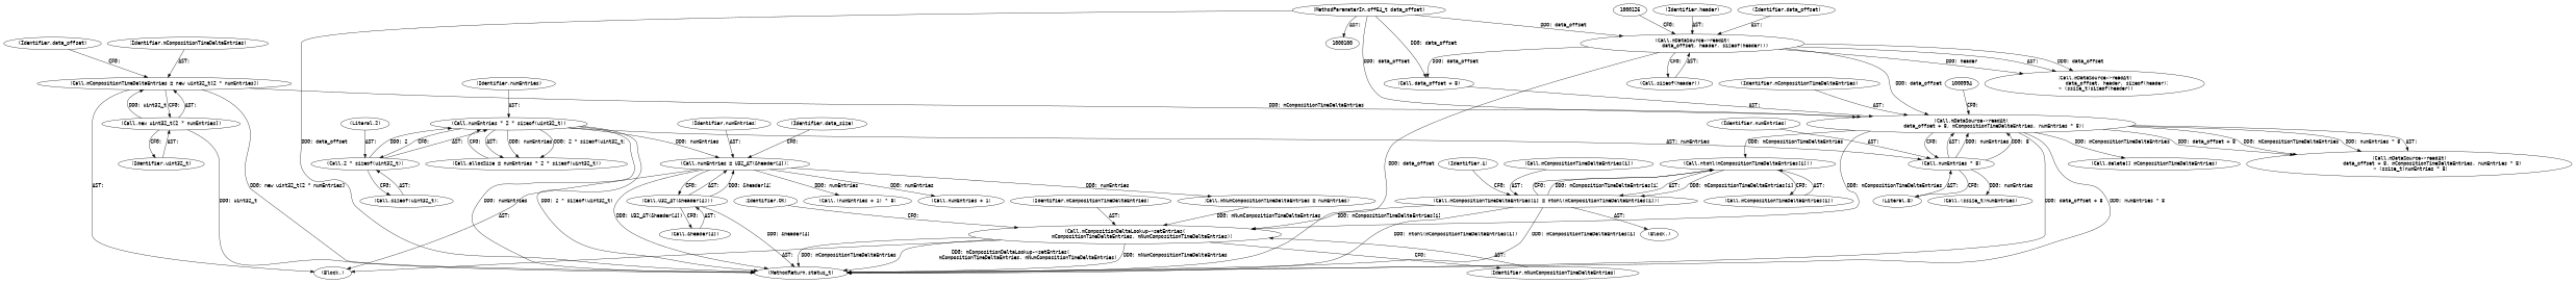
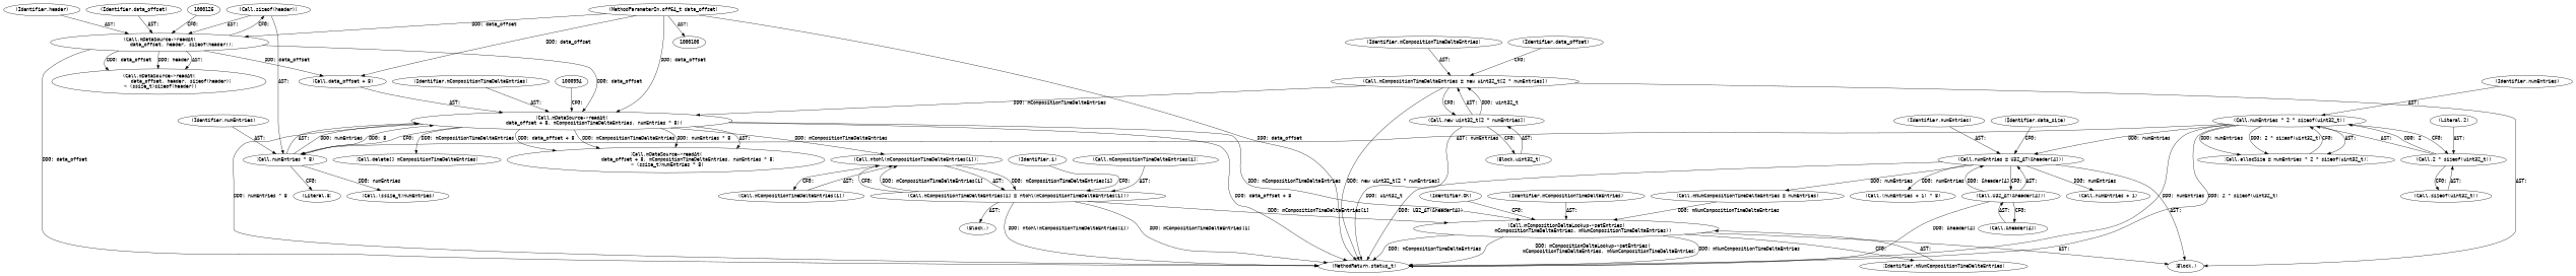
  digraph {
    fontname="DejaVu Sans Mono"
    node [fontname="DejaVu Sans Mono"]
    edge [fontname="DejaVu Sans Mono"]
    n1 [label="(Call,ntohl(mCompositionTimeDeltaEntries[i]))"]
    n2 [label="(Call,mCompositionTimeDeltaEntries[i] = ntohl(mCompositionTimeDeltaEntries[i]))"]
    n3 [label="(Call,mCompositionTimeDeltaEntries[i])"]
    n4 [label="(Call,mCompositionDeltaLookup->setEntries(\n            mCompositionTimeDeltaEntries, mNumCompositionTimeDeltaEntries))"]
    n5 [label="(MethodReturn,status_t)"]
    n6 [label="(Block,)"]
    n7 [label="(Call,mDataSource->readAt(\n                data_offset + 8, mCompositionTimeDeltaEntries, numEntries * 8))"]
    n8 [label="(Call,numEntries * 8)"]
    n9 [label="(Call,delete[] mCompositionTimeDeltaEntries)"]
    n10 [label="(Call,mDataSource->readAt(\n                data_offset + 8, mCompositionTimeDeltaEntries, numEntries * 8)\n < (ssize_t)numEntries * 8)"]
    n11 [label="(Call,(ssize_t)numEntries)"]
    n12 [label="(Literal,8)"]
    n13 [label="(Block,)"]
    n14 [label="(Identifier,mNumCompositionTimeDeltaEntries)"]
    n15 [label="(Call,mDataSource->readAt(\n                data_offset, header, sizeof(header)))"]
    n16 [label="(Call,data_offset + 8)"]
    n17 [label="(Call,mDataSource->readAt(\n                data_offset, header, sizeof(header))\n < (ssize_t)sizeof(header))"]
    n18 [label="(Call,sizeof(header))"]
    n19 [label="(MethodParameterIn,off64_t data_offset)"]
    1000100
    n21 [label="(Call,mCompositionTimeDeltaEntries = new uint32_t[2 * numEntries])"]
    n22 [label="(Call,new uint32_t[2 * numEntries])"]
-   n23 [label="(Identifier,uint32_t)"]
+   n23 [label="(Block,uint32_t)"]
    n24 [label="(Call,numEntries * 2 * sizeof(uint32_t))"]
    n25 [label="(Call,2 * sizeof(uint32_t))"]
    n26 [label="(Call,allocSize = numEntries * 2 * sizeof(uint32_t))"]
    n27 [label="(Call,numEntries = U32_AT(&header[4]))"]
    n28 [label="(Call,sizeof(uint32_t))"]
    n29 [label="(Call,U32_AT(&header[4]))"]
    n30 [label="(Call,numEntries + 1)"]
    n31 [label="(Call,mNumCompositionTimeDeltaEntries = numEntries)"]
    n32 [label="(Call,(numEntries + 1) * 8)"]
    n33 [label="(Call,&header[4])"]
    n34 [label="(Literal,2)"]
    n35 [label="(Identifier,numEntries)"]
    n36 [label="(Identifier,numEntries)"]
    n37 [label="(Identifier,mCompositionTimeDeltaEntries)"]
    n38 [label="(Identifier,header)"]
    n39 [label="(Identifier,i)"]
    n40 [label="(Identifier,mCompositionTimeDeltaEntries)"]
    n41 [label="(Identifier,numEntries)"]
    n42 [label="(Call,mCompositionTimeDeltaEntries[i])"]
    n43 [label="(Identifier,data_offset)"]
    n44 [label="(Identifier,data_size)"]
    n45 [label="(Identifier,data_offset)"]
    n46 [label="(Identifier,OK)"]
    n47 [label="(Identifier,mCompositionTimeDeltaEntries)"]
    n48 [label=1000994]
    1000126
    n1 -> n2 [label="AST: "]
    n1 -> n2 [label="DDG: mCompositionTimeDeltaEntries[i]"]
    n1 -> n3 [label="CFG: "]
    n2 -> n1 [label="CFG: "]
    n2 -> n1 [label="DDG: mCompositionTimeDeltaEntries[i]"]
    n2 -> n4 [label="DDG: mCompositionTimeDeltaEntries[i]"]
    n2 -> n5 [label="DDG: mCompositionTimeDeltaEntries[i]"]
    n2 -> n5 [label="DDG: ntohl(mCompositionTimeDeltaEntries[i])"]
    n2 -> n6 [label="AST: "]
    n3 -> n1 [label="AST: "]
    n4 -> n5 [label="DDG: mCompositionTimeDeltaEntries"]
    n4 -> n5 [label="DDG: mCompositionDeltaLookup->setEntries(\n            mCompositionTimeDeltaEntries, mNumCompositionTimeDeltaEntries)"]
    n4 -> n5 [label="DDG: mNumCompositionTimeDeltaEntries"]
    n4 -> n13 [label="AST: "]
    n4 -> n14 [label="CFG: "]
    n7 -> n1 [label="DDG: mCompositionTimeDeltaEntries"]
    n7 -> n4 [label="DDG: mCompositionTimeDeltaEntries"]
    n7 -> n5 [label="DDG: data_offset + 8"]
    n7 -> n5 [label="DDG: numEntries * 8"]
    n7 -> n8 [label="CFG: "]
    n7 -> n9 [label="DDG: mCompositionTimeDeltaEntries"]
    n7 -> n10 [label="AST: "]
    n7 -> n10 [label="DDG: data_offset + 8"]
    n7 -> n10 [label="DDG: mCompositionTimeDeltaEntries"]
    n7 -> n10 [label="DDG: numEntries * 8"]
    n8 -> n7 [label="AST: "]
    n8 -> n7 [label="DDG: numEntries"]
    n8 -> n7 [label="DDG: 8"]
    n8 -> n11 [label="DDG: numEntries"]
    n8 -> n12 [label="CFG: "]
-   n12 -> n8 [label="AST: "]
+   n18 -> n8 [label="AST: "]
    n14 -> n4 [label="AST: "]
    n15 -> n5 [label="DDG: data_offset"]
    n15 -> n7 [label="DDG: data_offset"]
    n15 -> n16 [label="DDG: data_offset"]
    n15 -> n17 [label="AST: "]
    n15 -> n17 [label="DDG: data_offset"]
    n15 -> n17 [label="DDG: header"]
    n15 -> n18 [label="CFG: "]
    n16 -> n7 [label="AST: "]
    n18 -> n15 [label="AST: "]
    n19 -> n5 [label="DDG: data_offset"]
    n19 -> n7 [label="DDG: data_offset"]
    n19 -> n15 [label="DDG: data_offset"]
    n19 -> n16 [label="DDG: data_offset"]
    n19 -> 1000100 [label="AST: "]
    n21 -> n5 [label="DDG: new uint32_t[2 * numEntries]"]
    n21 -> n7 [label="DDG: mCompositionTimeDeltaEntries"]
    n21 -> n13 [label="AST: "]
    n21 -> n22 [label="CFG: "]
    n22 -> n5 [label="DDG: uint32_t"]
    n22 -> n21 [label="AST: "]
    n22 -> n21 [label="DDG: uint32_t"]
    n22 -> n23 [label="CFG: "]
    n23 -> n22 [label="AST: "]
    n24 -> n5 [label="DDG: numEntries"]
    n24 -> n5 [label="DDG: 2 * sizeof(uint32_t)"]
    n24 -> n8 [label="AST: numEntries"]
    n24 -> n25 [label="CFG: "]
    n24 -> n26 [label="AST: "]
    n24 -> n26 [label="DDG: numEntries"]
    n24 -> n26 [label="DDG: 2 * sizeof(uint32_t)"]
    n24 -> n27 [label="DDG: numEntries"]
    n25 -> n24 [label="AST: "]
    n25 -> n24 [label="DDG: 2"]
    n25 -> n28 [label="CFG: "]
    n26 -> n24 [label="CFG: "]
    n27 -> n5 [label="DDG: U32_AT(&header[4])"]
    n27 -> n13 [label="AST: "]
    n27 -> n29 [label="CFG: "]
    n27 -> n30 [label="DDG: numEntries"]
    n27 -> n31 [label="DDG: numEntries"]
    n27 -> n32 [label="DDG: numEntries"]
    n28 -> n25 [label="AST: "]
    n29 -> n5 [label="DDG: &header[4]"]
    n29 -> n27 [label="AST: "]
    n29 -> n27 [label="DDG: &header[4]"]
    n29 -> n33 [label="CFG: "]
    n31 -> n4 [label="DDG: mNumCompositionTimeDeltaEntries"]
    n33 -> n29 [label="AST: "]
    n34 -> n25 [label="AST: "]
    n35 -> n27 [label="AST: "]
    n36 -> n8 [label="AST: "]
    n37 -> n4 [label="AST: "]
    n38 -> n15 [label="AST: "]
    n39 -> n2 [label="CFG: "]
    n40 -> n21 [label="AST: "]
    n41 -> n24 [label="AST: "]
    n42 -> n2 [label="AST: "]
    n43 -> n21 [label="CFG: "]
    n44 -> n27 [label="CFG: "]
    n45 -> n15 [label="AST: "]
    n46 -> n4 [label="CFG: "]
    n47 -> n7 [label="AST: "]
    n48 -> n7 [label="CFG: "]
    1000126 -> n15 [label="CFG: "]
  }
